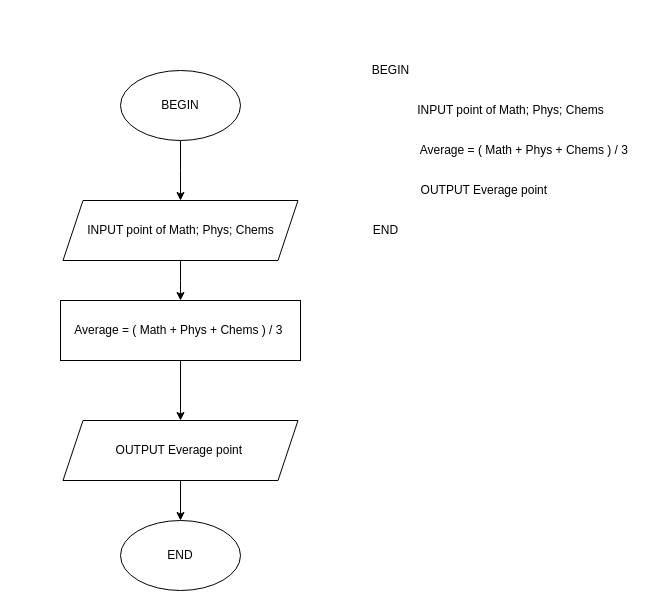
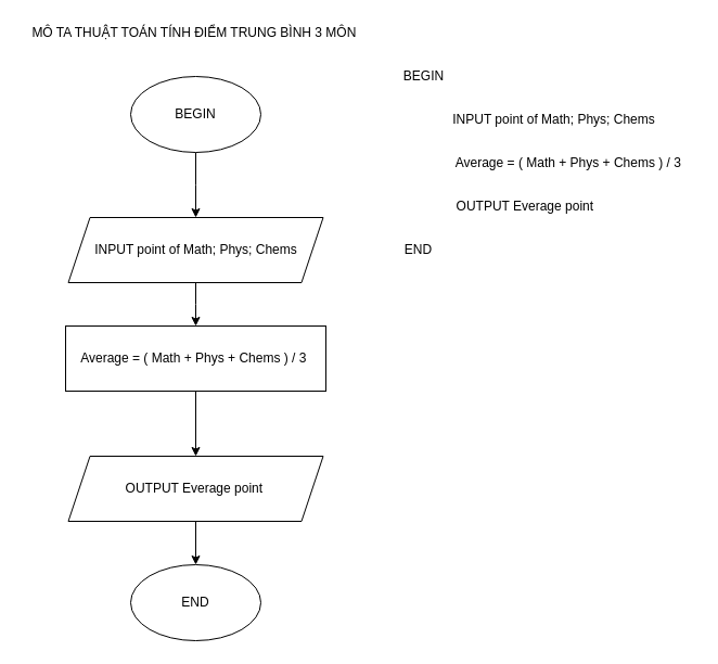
  <mxCell id="0" />
  <mxCell id="1" parent="0" />
+ <mxCell id="2" value="MÔ TA THUẬT TOÁN TÍNH ĐIỂM TRUNG BÌNH 3 MÔN&amp;nbsp;" style="text;html=1;align=center;verticalAlign=middle;resizable=0;points=[];autosize=1;" parent="1" vertex="1"><mxGeometry x="20" y="20" width="320" height="20" as="geometry" /></mxCell>
  <mxCell id="3" style="edgeStyle=orthogonalEdgeStyle;rounded=0;orthogonalLoop=1;jettySize=auto;html=1;" parent="1" source="4" edge="1"><mxGeometry relative="1" as="geometry"><mxPoint x="180" y="200" as="targetPoint" /></mxGeometry></mxCell>
  <mxCell id="4" value="BEGIN" style="ellipse;whiteSpace=wrap;html=1;" parent="1" vertex="1"><mxGeometry x="120" y="70" width="120" height="70" as="geometry" /></mxCell>
  <mxCell id="5" style="edgeStyle=orthogonalEdgeStyle;rounded=0;orthogonalLoop=1;jettySize=auto;html=1;" parent="1" source="6" edge="1"><mxGeometry relative="1" as="geometry"><mxPoint x="180" y="300" as="targetPoint" /></mxGeometry></mxCell>
  <mxCell id="6" value="INPUT point of Math; Phys; Chems" style="shape=parallelogram;perimeter=parallelogramPerimeter;whiteSpace=wrap;html=1;fixedSize=1;" parent="1" vertex="1"><mxGeometry x="62.5" y="200" width="235" height="60" as="geometry" /></mxCell>
  <mxCell id="7" style="edgeStyle=orthogonalEdgeStyle;rounded=0;orthogonalLoop=1;jettySize=auto;html=1;entryX=0.5;entryY=0;entryDx=0;entryDy=0;" parent="1" source="8" target="10" edge="1"><mxGeometry relative="1" as="geometry" /></mxCell>
  <mxCell id="8" value="Average = ( Math + Phys + Chems ) / 3&amp;nbsp;" style="rounded=0;whiteSpace=wrap;html=1;" parent="1" vertex="1"><mxGeometry x="60" y="300" width="240" height="60" as="geometry" /></mxCell>
  <mxCell id="9" style="edgeStyle=orthogonalEdgeStyle;rounded=0;orthogonalLoop=1;jettySize=auto;html=1;entryX=0.5;entryY=0;entryDx=0;entryDy=0;" parent="1" source="10" target="11" edge="1"><mxGeometry relative="1" as="geometry" /></mxCell>
  <mxCell id="10" value="OUTPUT Everage point&amp;nbsp;" style="shape=parallelogram;perimeter=parallelogramPerimeter;whiteSpace=wrap;html=1;fixedSize=1;" parent="1" vertex="1"><mxGeometry x="62.5" y="420" width="235" height="60" as="geometry" /></mxCell>
  <mxCell id="11" value="END" style="ellipse;whiteSpace=wrap;html=1;" parent="1" vertex="1"><mxGeometry x="120" y="520" width="120" height="70" as="geometry" /></mxCell>
  <mxCell id="12" value="&#13;" style="text;html=1;align=center;verticalAlign=middle;resizable=0;points=[];autosize=1;" parent="1" vertex="1"><mxGeometry x="440" y="105" width="20" height="10" as="geometry" /></mxCell>
  <mxCell id="13" value="BEGIN" style="text;html=1;align=center;verticalAlign=middle;resizable=0;points=[];autosize=1;" parent="1" vertex="1"><mxGeometry x="365" y="60" width="50" height="20" as="geometry" /></mxCell>
  <mxCell id="14" value="&lt;span&gt;INPUT point of Math; Phys; Chems&lt;/span&gt;" style="text;html=1;align=center;verticalAlign=middle;resizable=0;points=[];autosize=1;" parent="1" vertex="1"><mxGeometry x="410" y="100" width="200" height="20" as="geometry" /></mxCell>
  <mxCell id="15" value="&lt;span&gt;Average = ( Math + Phys + Chems ) / 3&amp;nbsp;&lt;/span&gt;" style="text;html=1;align=center;verticalAlign=middle;resizable=0;points=[];autosize=1;" parent="1" vertex="1"><mxGeometry x="410" y="140" width="230" height="20" as="geometry" /></mxCell>
  <mxCell id="16" value="&lt;span&gt;OUTPUT Everage point&amp;nbsp;&lt;/span&gt;" style="text;html=1;align=center;verticalAlign=middle;resizable=0;points=[];autosize=1;" parent="1" vertex="1"><mxGeometry x="410" y="180" width="150" height="20" as="geometry" /></mxCell>
  <mxCell id="17" value="END" style="text;html=1;align=center;verticalAlign=middle;resizable=0;points=[];autosize=1;" parent="1" vertex="1"><mxGeometry x="365" y="220" width="40" height="20" as="geometry" /></mxCell>
